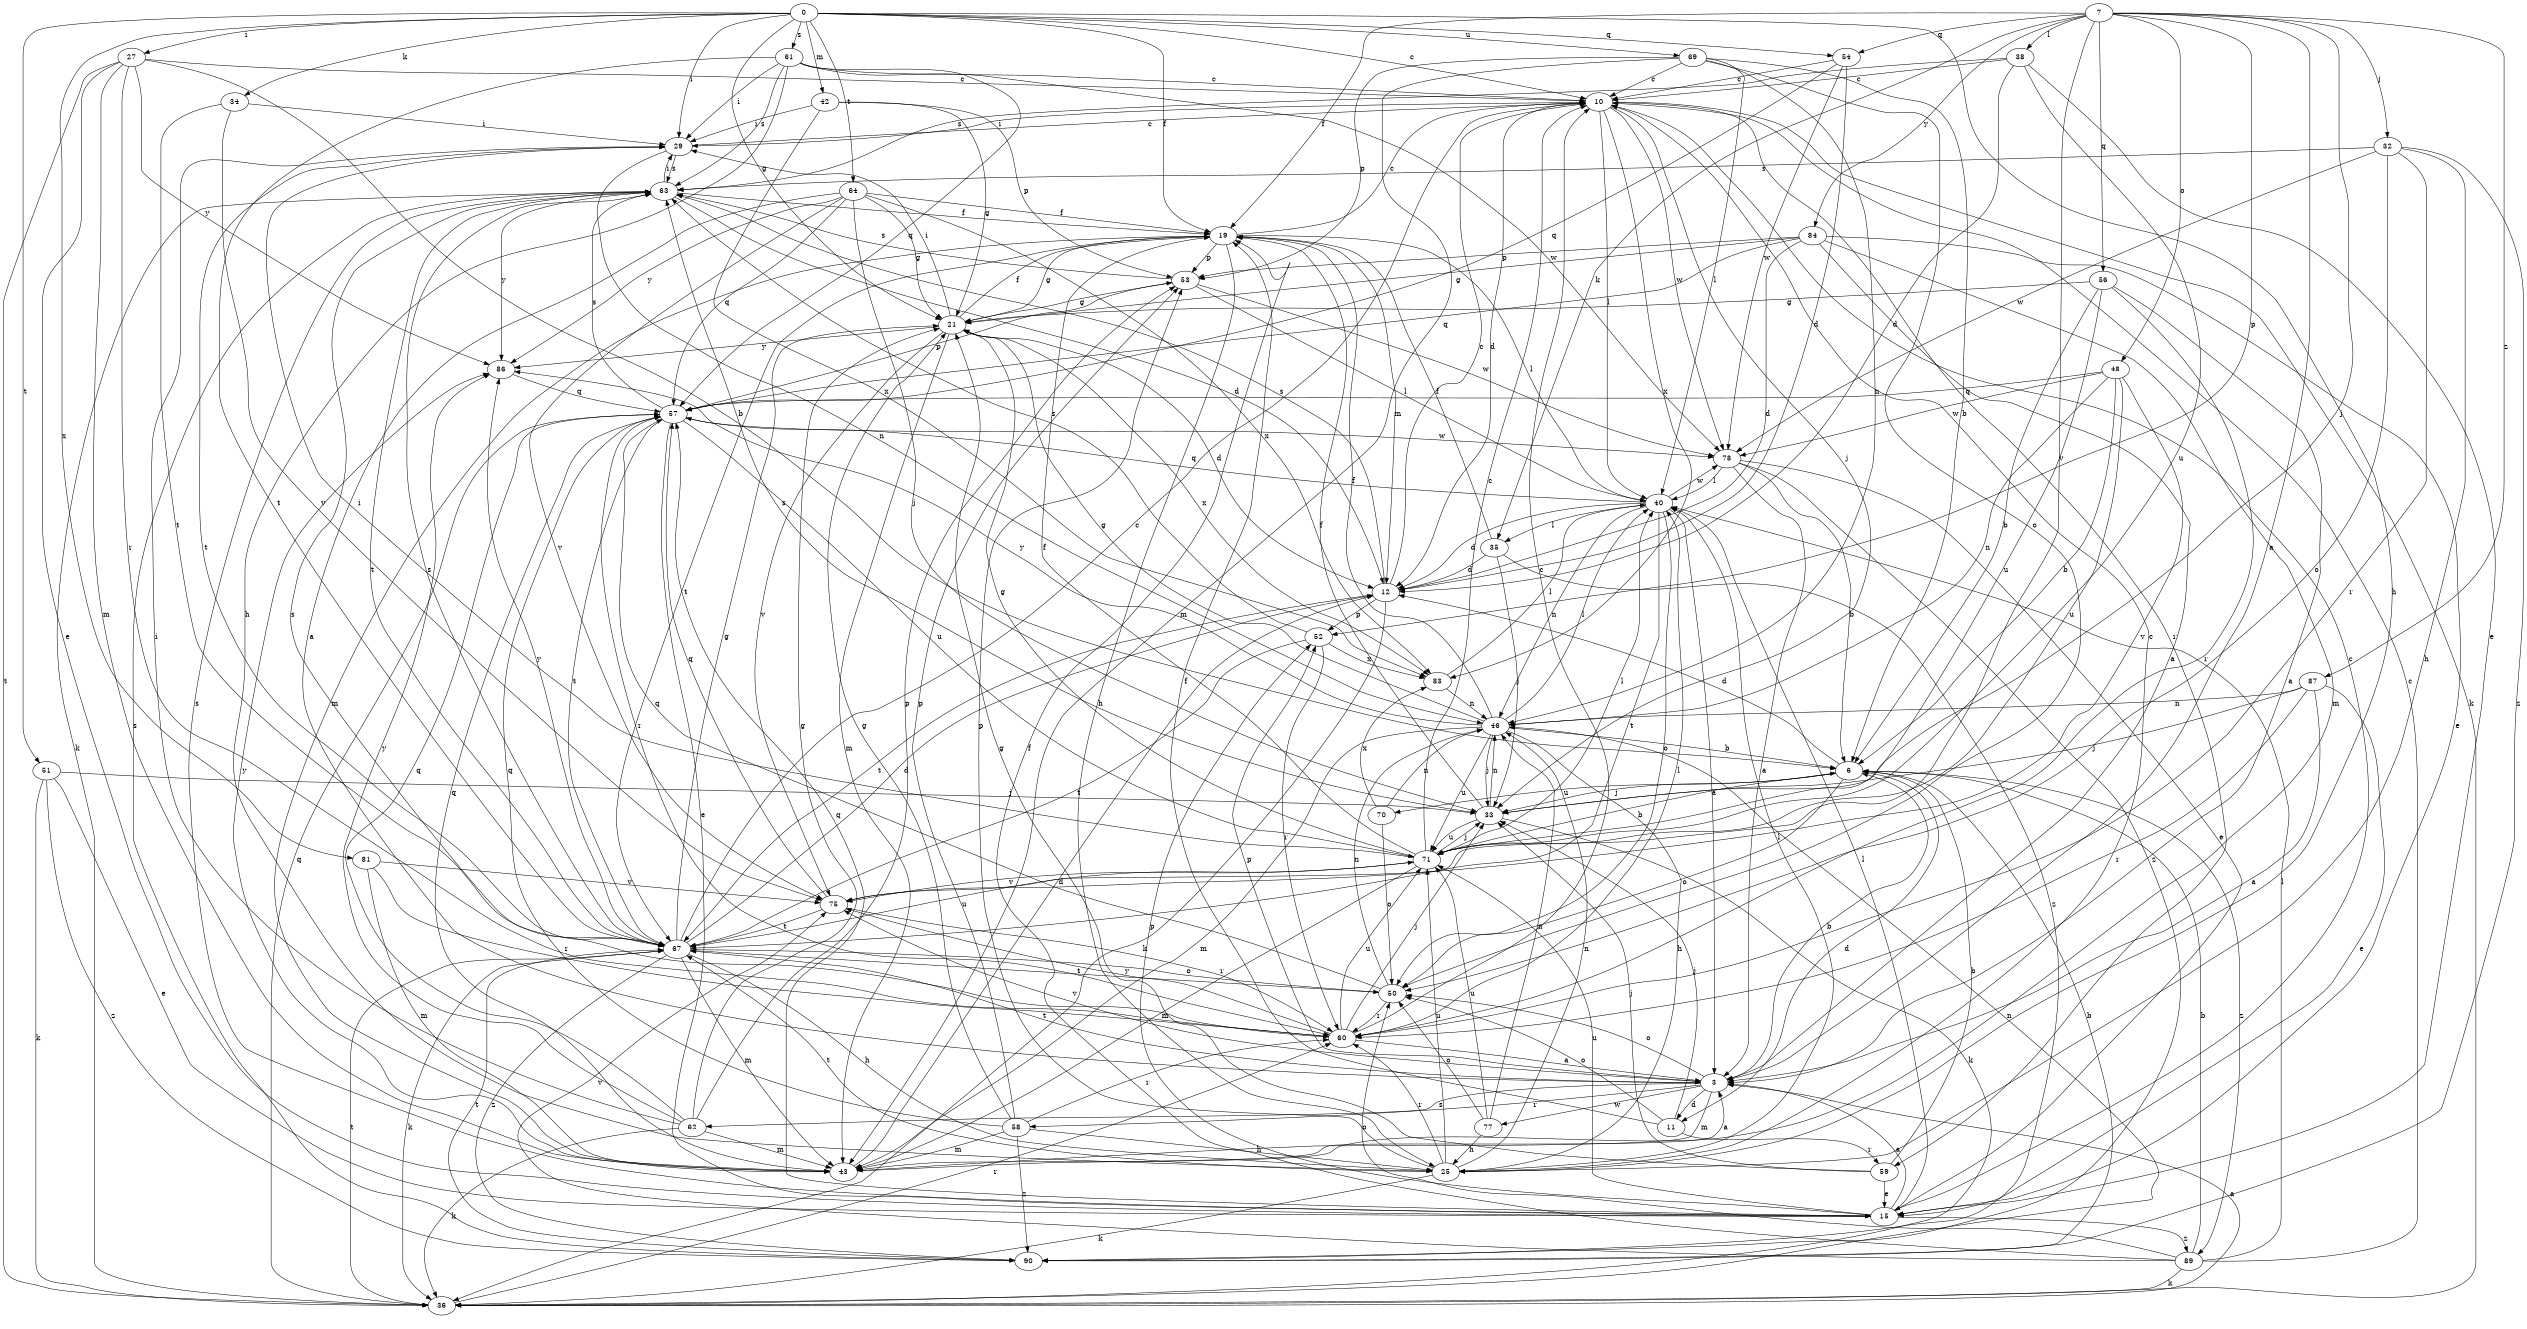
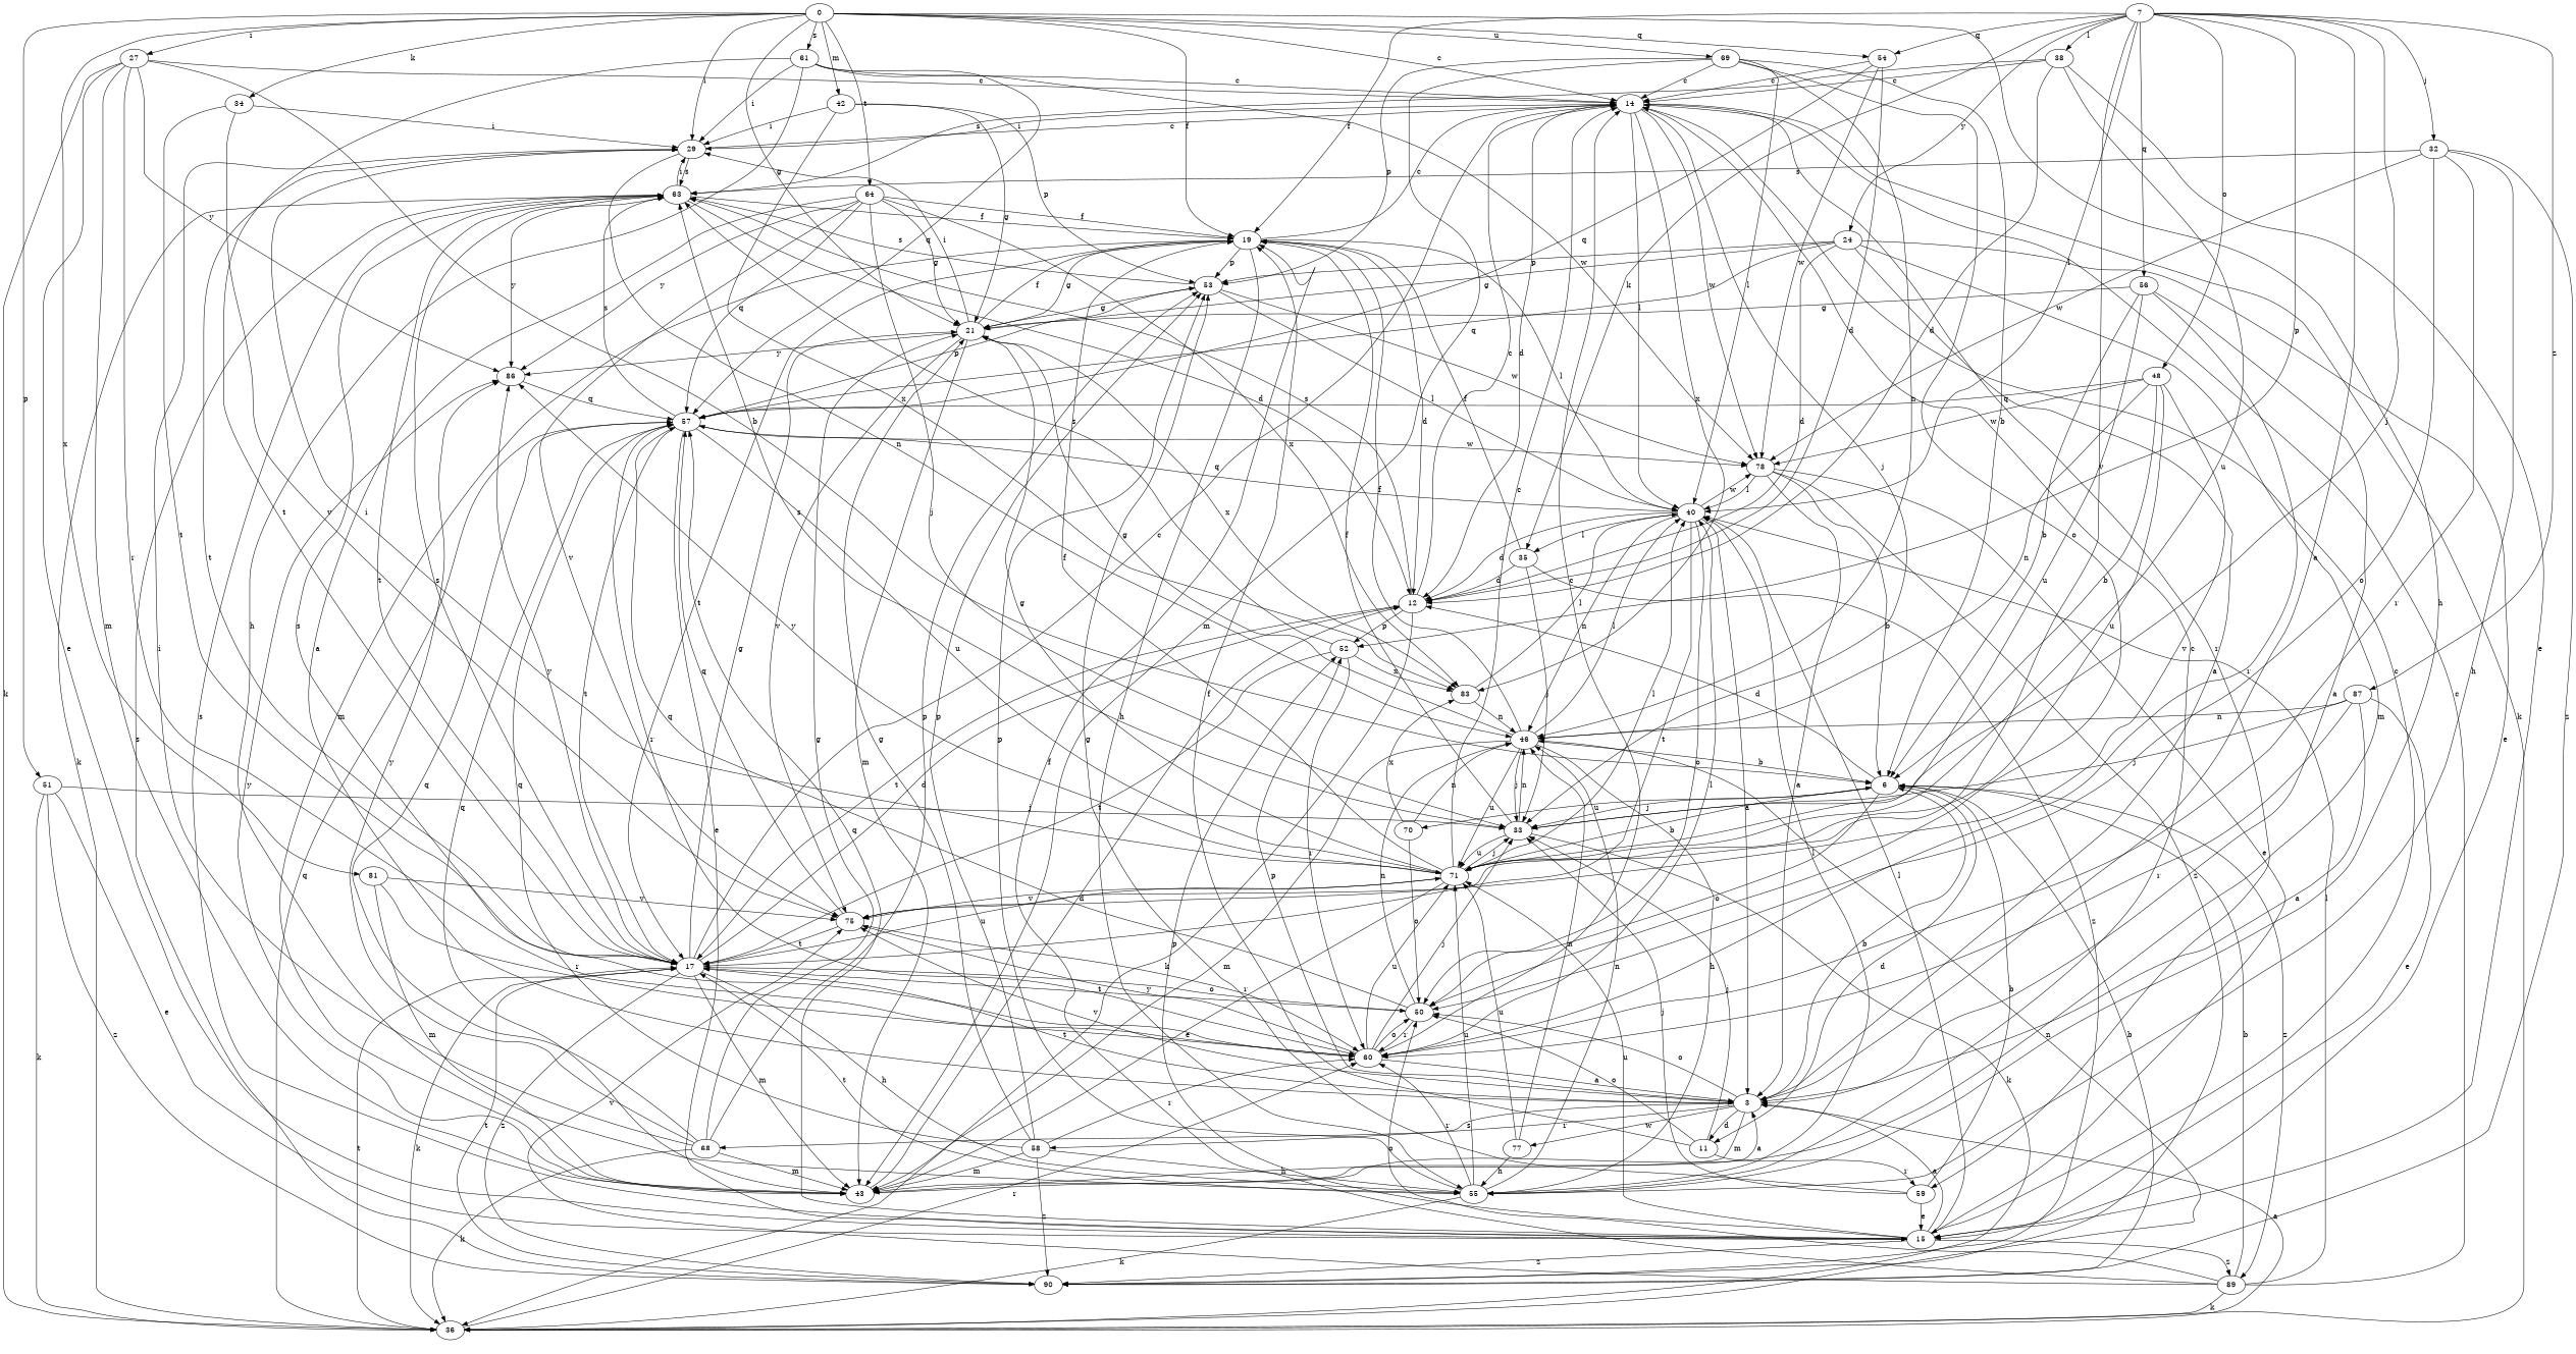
  strict digraph {
    0
-   10
+   10 [label=14]
    19
    21
-   25
+   25 [label=55]
    27
    29
    34
    42
    51
    54
    61
    64
    69
    81
    33
    40
    12
    36
    59
    78
    83
    43
-   67
+   67 [label=17]
    53
    75
    86
    71
    46
    60
    6
    15
    63
    90
    57
    3
    50
    n38 [label=7]
    32
    35
    38
    48
    52
    56
-   84
+   84 [label=24]
    87
    11
    58
-   62
+   62 [label=68]
    77
    70
    89
    0 -> 10 [label=c]
    0 -> 19 [label=f]
    0 -> 21 [label=g]
    0 -> 25 [label=h]
    0 -> 27 [label=i]
    0 -> 29 [label=i]
    0 -> 34 [label=k]
    0 -> 42 [label=m]
-   0 -> 51 [label=t]
+   0 -> 51 [label=p]
    0 -> 54 [label=q]
    0 -> 61 [label=s]
    0 -> 64 [label=t]
    0 -> 69 [label=u]
    0 -> 81 [label=x]
    10 -> 29 [label=i]
    10 -> 33 [label=j]
    10 -> 40 [label=l]
    10 -> 12 [label=d]
    10 -> 36 [label=k]
    10 -> 59 [label=r]
    10 -> 78 [label=w]
    10 -> 83 [label=x]
    19 -> 10 [label=c]
    19 -> 21 [label=g]
    19 -> 25 [label=h]
    19 -> 40 [label=l]
-   19 -> 12 [label=m]
+   19 -> 12 [label=d]
    19 -> 43 [label=m]
    19 -> 67 [label=t]
    19 -> 53 [label=p]
    21 -> 19 [label=f]
    21 -> 29 [label=i]
-   21 -> 12 [label=d]
    21 -> 83 [label=x]
    21 -> 43 [label=m]
    21 -> 75 [label=v]
    21 -> 86 [label=y]
    25 -> 10 [label=c]
    25 -> 40 [label=l]
    25 -> 36 [label=k]
    25 -> 67 [label=t]
    25 -> 53 [label=p]
    25 -> 71 [label=u]
    25 -> 46 [label=n]
    25 -> 60 [label=r]
    27 -> 10 [label=c]
-   27 -> 36 [label=t]
+   27 -> 36 [label=k]
    27 -> 43 [label=m]
    27 -> 86 [label=y]
    27 -> 60 [label=r]
    27 -> 6 [label=b]
    27 -> 15 [label=e]
    29 -> 10 [label=c]
    29 -> 67 [label=t]
    29 -> 46 [label=n]
    29 -> 63 [label=s]
    34 -> 29 [label=i]
    34 -> 67 [label=t]
    34 -> 75 [label=v]
    42 -> 21 [label=g]
    42 -> 29 [label=i]
    42 -> 83 [label=x]
    42 -> 53 [label=p]
    51 -> 33 [label=j]
    51 -> 36 [label=k]
    51 -> 15 [label=e]
    51 -> 90 [label=z]
    54 -> 10 [label=c]
    54 -> 12 [label=d]
    54 -> 78 [label=w]
    54 -> 57 [label=q]
    61 -> 10 [label=c]
    61 -> 25 [label=h]
    61 -> 29 [label=i]
    61 -> 78 [label=w]
    61 -> 67 [label=t]
-   61 -> 63 [label=s]
    61 -> 57 [label=q]
    64 -> 19 [label=f]
    64 -> 21 [label=g]
    64 -> 33 [label=j]
    64 -> 83 [label=x]
    64 -> 75 [label=v]
    64 -> 86 [label=y]
    64 -> 57 [label=q]
    64 -> 3 [label=a]
    69 -> 10 [label=c]
    69 -> 40 [label=l]
    69 -> 43 [label=m]
    69 -> 53 [label=p]
    69 -> 46 [label=n]
    69 -> 6 [label=b]
    69 -> 50 [label=o]
    81 -> 43 [label=m]
    81 -> 75 [label=v]
    81 -> 60 [label=r]
    33 -> 19 [label=f]
    33 -> 36 [label=k]
    33 -> 71 [label=u]
    33 -> 46 [label=n]
    33 -> 63 [label=s]
    40 -> 12 [label=d]
    40 -> 78 [label=w]
    40 -> 67 [label=t]
    40 -> 46 [label=n]
    40 -> 57 [label=q]
    40 -> 3 [label=a]
    40 -> 50 [label=o]
    40 -> 35 [label=l]
    12 -> 10 [label=c]
    12 -> 36 [label=k]
    12 -> 67 [label=t]
    12 -> 63 [label=s]
    12 -> 52 [label=p]
    36 -> 67 [label=t]
    36 -> 46 [label=n]
    36 -> 60 [label=r]
    36 -> 57 [label=q]
    36 -> 3 [label=a]
-   59 -> 21 [label=g]
+   59 -> 53 [label=g]
    59 -> 33 [label=j]
    59 -> 6 [label=b]
    59 -> 15 [label=e]
    78 -> 40 [label=l]
    78 -> 6 [label=b]
    78 -> 15 [label=e]
    78 -> 90 [label=z]
    78 -> 3 [label=a]
    83 -> 40 [label=l]
    83 -> 46 [label=n]
    43 -> 12 [label=d]
    43 -> 86 [label=y]
    43 -> 57 [label=q]
    43 -> 3 [label=a]
    67 -> 10 [label=c]
    67 -> 21 [label=g]
    67 -> 25 [label=h]
    67 -> 12 [label=d]
    67 -> 36 [label=k]
    67 -> 43 [label=m]
    67 -> 86 [label=y]
    67 -> 71 [label=u]
    67 -> 63 [label=s]
    67 -> 90 [label=z]
    67 -> 50 [label=o]
    53 -> 21 [label=g]
    53 -> 40 [label=l]
    53 -> 78 [label=w]
    53 -> 63 [label=s]
    75 -> 67 [label=t]
    75 -> 60 [label=r]
    75 -> 57 [label=q]
    86 -> 57 [label=q]
    71 -> 10 [label=c]
    71 -> 19 [label=f]
    71 -> 21 [label=g]
    71 -> 29 [label=i]
    71 -> 33 [label=j]
    71 -> 40 [label=l]
-   71 -> 43 [label=m]
+   71 -> 43 [label=e]
    71 -> 75 [label=v]
    71 -> 6 [label=b]
    46 -> 19 [label=f]
    46 -> 21 [label=g]
    46 -> 25 [label=h]
    46 -> 33 [label=j]
    46 -> 40 [label=l]
    46 -> 43 [label=m]
-   46 -> 86 [label=y]
+   71 -> 86 [label=y]
    46 -> 71 [label=u]
    46 -> 6 [label=b]
    60 -> 10 [label=c]
    60 -> 33 [label=j]
    60 -> 40 [label=l]
    60 -> 75 [label=y]
    60 -> 71 [label=u]
    60 -> 63 [label=s]
    60 -> 3 [label=a]
-   77 -> 50 [label=o]
+   60 -> 50 [label=o]
    6 -> 33 [label=j]
    6 -> 12 [label=d]
    6 -> 50 [label=o]
    6 -> 11 [label=d]
    6 -> 70 [label=u]
    6 -> 89 [label=z]
    15 -> 10 [label=c]
    15 -> 40 [label=l]
    15 -> 71 [label=u]
    15 -> 63 [label=s]
+   15 -> 90 [label=z]
    15 -> 57 [label=q]
    15 -> 3 [label=a]
    15 -> 52 [label=p]
    15 -> 89 [label=z]
    63 -> 19 [label=f]
    63 -> 29 [label=i]
    63 -> 12 [label=d]
    63 -> 36 [label=k]
    63 -> 67 [label=t]
    63 -> 86 [label=y]
    90 -> 67 [label=t]
    90 -> 6 [label=b]
    90 -> 63 [label=s]
    57 -> 78 [label=w]
    57 -> 67 [label=t]
    57 -> 53 [label=p]
    57 -> 71 [label=u]
    57 -> 60 [label=r]
    57 -> 15 [label=e]
    57 -> 63 [label=s]
    3 -> 43 [label=m]
    3 -> 67 [label=t]
    3 -> 75 [label=v]
    3 -> 6 [label=b]
    3 -> 50 [label=o]
    3 -> 52 [label=p]
    3 -> 11 [label=d]
    3 -> 58 [label=r]
    3 -> 62 [label=s]
    3 -> 77 [label=w]
    50 -> 67 [label=t]
    50 -> 46 [label=n]
    50 -> 60 [label=r]
    50 -> 57 [label=q]
    n38 -> 19 [label=f]
    n38 -> 54 [label=q]
    n38 -> 33 [label=j]
+   n38 -> 40 [label=l]
    n38 -> 75 [label=v]
    n38 -> 3 [label=a]
    n38 -> 32 [label=j]
    n38 -> 35 [label=k]
    n38 -> 38 [label=l]
    n38 -> 48 [label=o]
    n38 -> 52 [label=p]
    n38 -> 56 [label=q]
    n38 -> 84 [label=y]
    n38 -> 87 [label=z]
    32 -> 25 [label=h]
    32 -> 78 [label=w]
    32 -> 60 [label=r]
    32 -> 63 [label=s]
    32 -> 90 [label=z]
    32 -> 50 [label=o]
    35 -> 19 [label=f]
    35 -> 33 [label=j]
    35 -> 12 [label=d]
    35 -> 90 [label=z]
    38 -> 10 [label=c]
    38 -> 12 [label=d]
    38 -> 71 [label=u]
    38 -> 15 [label=e]
    38 -> 63 [label=s]
    48 -> 78 [label=w]
    48 -> 75 [label=v]
    48 -> 71 [label=u]
    48 -> 46 [label=n]
    48 -> 6 [label=b]
    48 -> 57 [label=q]
    52 -> 83 [label=x]
    52 -> 67 [label=t]
    52 -> 60 [label=r]
    52 -> 63 [label=s]
    56 -> 21 [label=g]
    56 -> 71 [label=u]
    56 -> 60 [label=r]
    56 -> 6 [label=b]
    56 -> 3 [label=a]
    84 -> 21 [label=g]
    84 -> 12 [label=d]
    84 -> 43 [label=m]
    84 -> 53 [label=p]
    84 -> 15 [label=e]
    84 -> 57 [label=q]
    84 -> 3 [label=a]
    87 -> 33 [label=j]
    87 -> 46 [label=n]
    87 -> 60 [label=r]
    87 -> 15 [label=e]
    87 -> 3 [label=a]
    11 -> 19 [label=f]
    11 -> 33 [label=j]
    11 -> 59 [label=r]
    11 -> 50 [label=o]
    58 -> 21 [label=g]
    58 -> 25 [label=h]
    58 -> 43 [label=m]
    58 -> 53 [label=p]
    58 -> 60 [label=r]
    58 -> 90 [label=z]
    58 -> 57 [label=q]
    62 -> 21 [label=g]
    62 -> 29 [label=i]
    62 -> 36 [label=k]
    62 -> 43 [label=m]
    62 -> 53 [label=p]
    62 -> 86 [label=y]
    62 -> 57 [label=q]
    77 -> 25 [label=h]
    77 -> 71 [label=u]
    77 -> 46 [label=n]
    70 -> 83 [label=x]
    70 -> 46 [label=n]
    70 -> 50 [label=o]
    89 -> 10 [label=c]
    89 -> 19 [label=f]
    89 -> 40 [label=l]
    89 -> 36 [label=k]
    89 -> 75 [label=v]
    89 -> 6 [label=b]
    89 -> 50 [label=o]
  }
